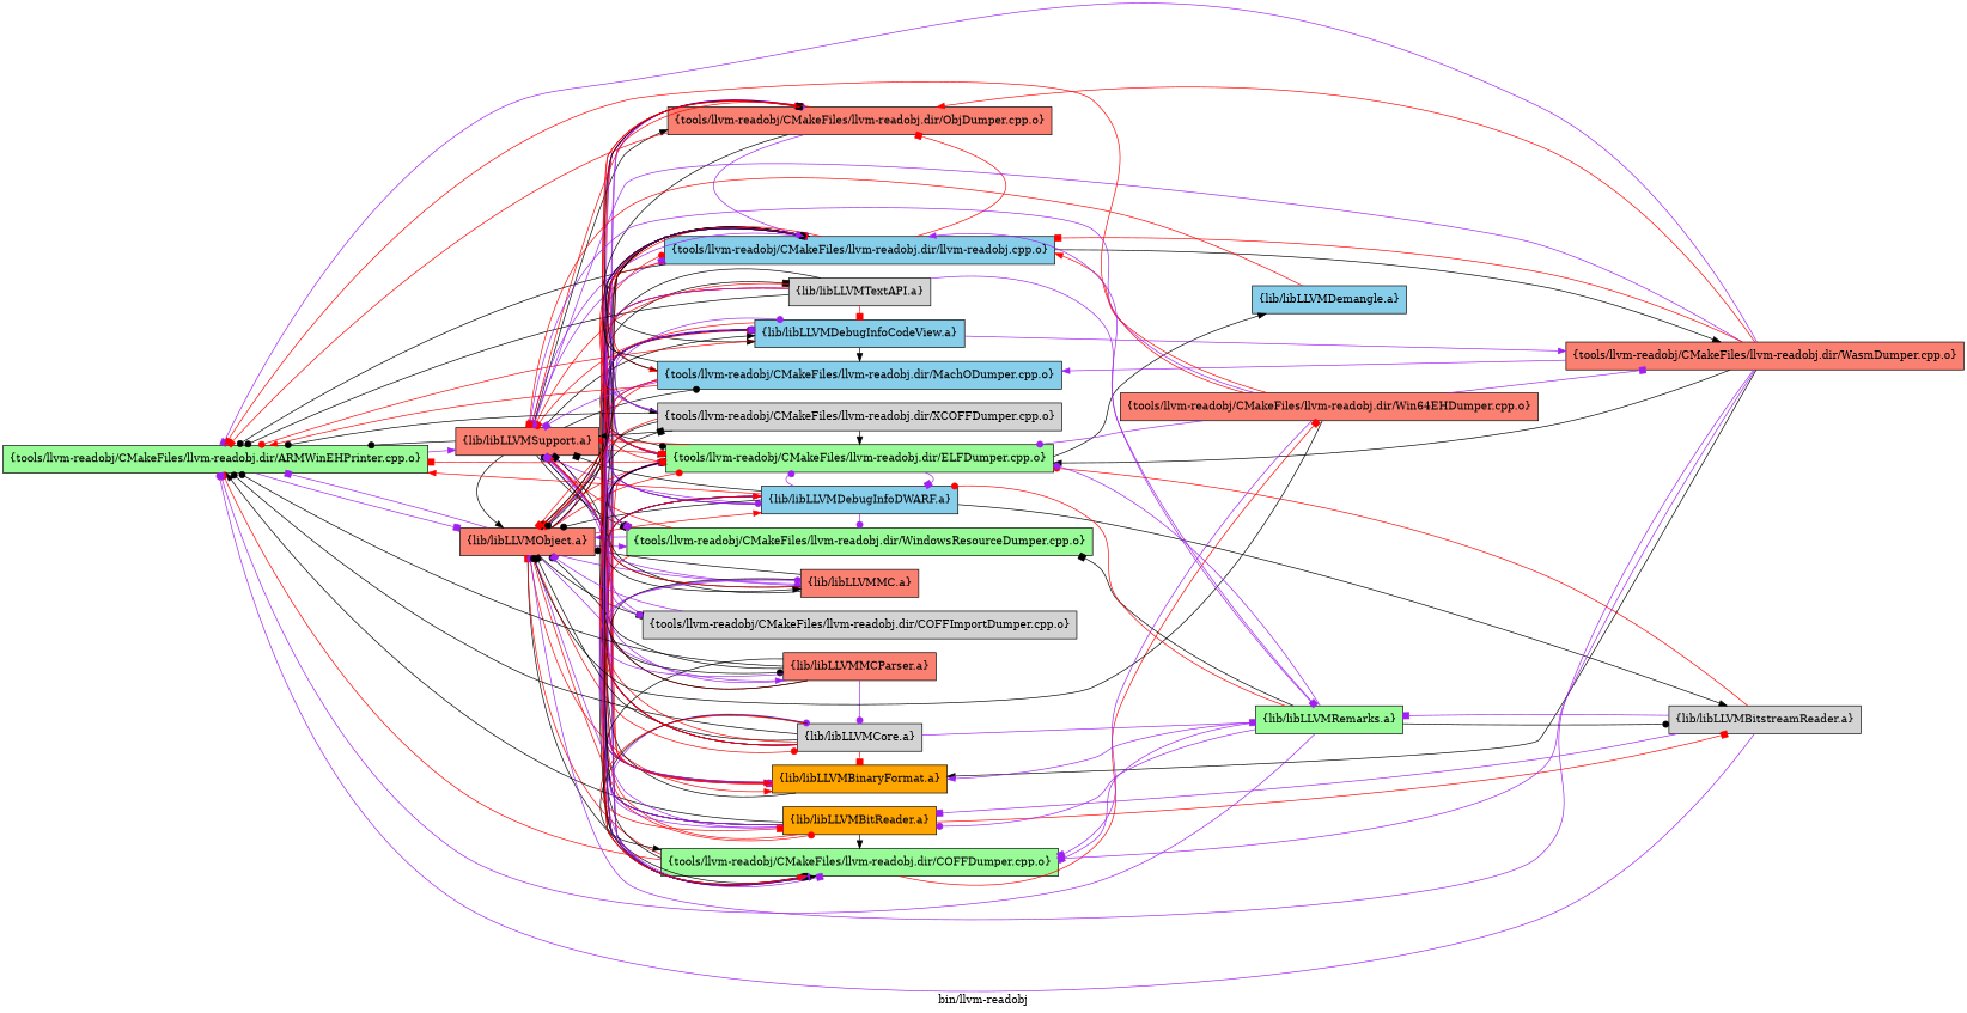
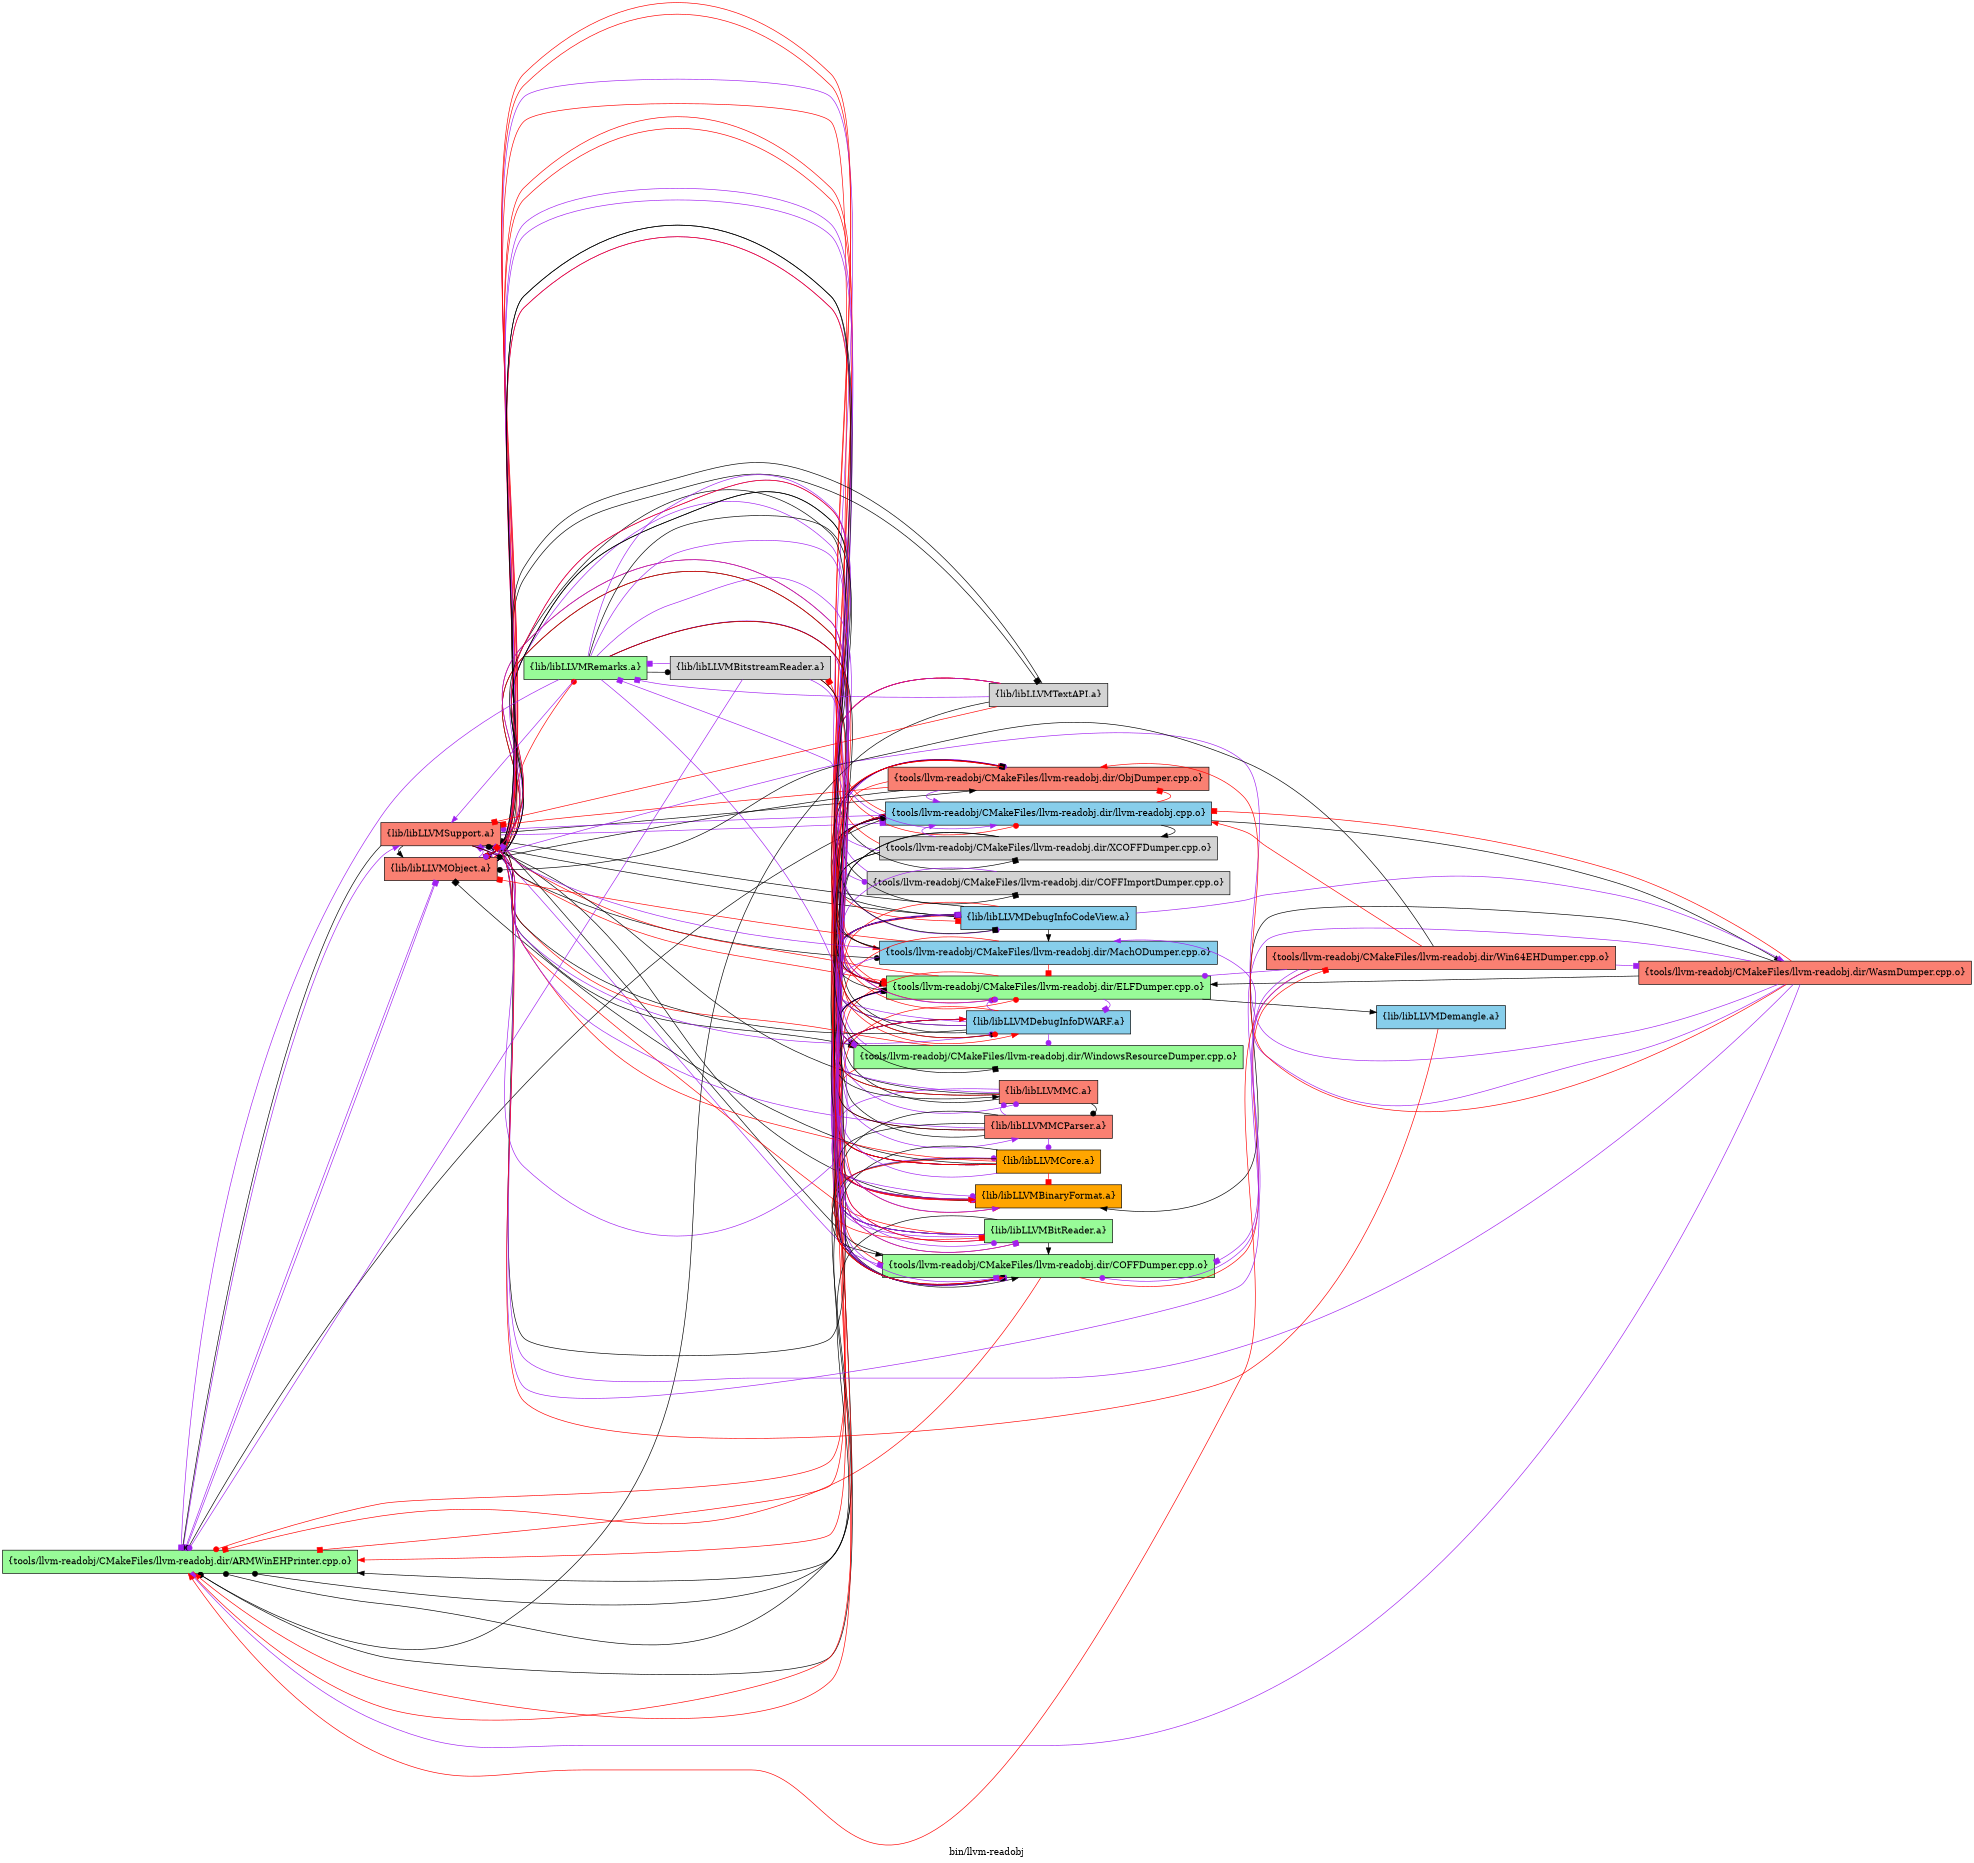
  digraph {
    label="bin/llvm-readobj"
    rankdir=LR
    node [fillcolor=salmon group=1 shape=box style=filled]
    edge [arrowhead=box color=purple]
    n1 [fillcolor=palegreen label="{tools/llvm-readobj/CMakeFiles/llvm-readobj.dir/ARMWinEHPrinter.cpp.o}"]
    n2 [label="{lib/libLLVMObject.a}"]
    n3 [label="{lib/libLLVMSupport.a}"]
    n4 [fillcolor=skyblue label="{tools/llvm-readobj/CMakeFiles/llvm-readobj.dir/llvm-readobj.cpp.o}"]
    n5 [fillcolor=skyblue label="{lib/libLLVMDebugInfoCodeView.a}"]
    n6 [fillcolor=orange label="{lib/libLLVMBinaryFormat.a}"]
    n7 [fillcolor=palegreen label="{tools/llvm-readobj/CMakeFiles/llvm-readobj.dir/COFFDumper.cpp.o}"]
    n8 [fillcolor=palegreen label="{tools/llvm-readobj/CMakeFiles/llvm-readobj.dir/ELFDumper.cpp.o}"]
    n9 [fillcolor=palegreen label="{tools/llvm-readobj/CMakeFiles/llvm-readobj.dir/WindowsResourceDumper.cpp.o}"]
    n10 [label="{lib/libLLVMMC.a}"]
    n11 [fillcolor=skyblue label="{lib/libLLVMDebugInfoDWARF.a}"]
-   n12 [fillcolor=orange label="{lib/libLLVMBitReader.a}"]
-   n13 [fillcolor=lightgrey label="{lib/libLLVMCore.a}"]
+   n12 [fillcolor=palegreen label="{lib/libLLVMBitReader.a}"]
+   n13 [fillcolor=orange label="{lib/libLLVMCore.a}"]
    n14 [label="{lib/libLLVMMCParser.a}"]
    n15 [fillcolor=lightgrey label="{tools/llvm-readobj/CMakeFiles/llvm-readobj.dir/COFFImportDumper.cpp.o}"]
    n16 [fillcolor=lightgrey label="{lib/libLLVMTextAPI.a}"]
    n17 [fillcolor=lightgrey label="{tools/llvm-readobj/CMakeFiles/llvm-readobj.dir/XCOFFDumper.cpp.o}"]
    n18 [fillcolor=skyblue label="{tools/llvm-readobj/CMakeFiles/llvm-readobj.dir/MachODumper.cpp.o}"]
    n19 [label="{tools/llvm-readobj/CMakeFiles/llvm-readobj.dir/ObjDumper.cpp.o}"]
    n20 [label="{tools/llvm-readobj/CMakeFiles/llvm-readobj.dir/WasmDumper.cpp.o}"]
    n21 [label="{tools/llvm-readobj/CMakeFiles/llvm-readobj.dir/Win64EHDumper.cpp.o}"]
    n22 [fillcolor=skyblue group=0 label="{lib/libLLVMDemangle.a}"]
    n23 [fillcolor=lightgrey label="{lib/libLLVMBitstreamReader.a}"]
    n24 [fillcolor=palegreen label="{lib/libLLVMRemarks.a}"]
    subgraph sub_1 {
      rank=same
      n1
    }
    subgraph sub_2 {
      rank=same
      n2
      n3
    }
    subgraph sub_3 {
      rank=same
      n4
      n5
      n6
      n7
      n8
      n9
      n10
      n11
      n12
      n13
      n14
      n15
      n16
      n17
      n18
      n19
    }
    n1 -> n2
    n1 -> n3 [arrowhead=normal]
    n2 -> n1
    n2 -> n3
    n2 -> n4 [arrowhead=dot color=red]
    n2 -> n5 [arrowhead=dot]
    n2 -> n6 [arrowhead=normal color=red]
    n2 -> n7 [arrowhead=normal color=black]
    n2 -> n8 [arrowhead=dot color=red]
    n2 -> n9 [arrowhead=normal]
    n2 -> n10 [arrowhead=dot]
    n2 -> n11 [arrowhead=normal color=red]
    n2 -> n12 [arrowhead=dot color=red]
-   n2 -> n13 [arrowhead=dot color=red]
+   n2 -> n24 [arrowhead=dot color=red]
    n2 -> n14 [arrowhead=normal]
    n2 -> n15 [color=black]
    n2 -> n16 [color=black]
    n2 -> n17 [color=black]
    n3 -> n1 [arrowhead=dot color=black]
    n3 -> n2 [arrowhead=normal color=black]
    n3 -> n4
    n3 -> n5 [arrowhead=normal color=black]
    n3 -> n7
    n3 -> n8 [arrowhead=dot color=red]
    n3 -> n9 [color=black]
    n3 -> n11 [arrowhead=dot]
    n3 -> n18 [arrowhead=dot color=black]
    n3 -> n19 [arrowhead=normal color=black]
    n4 -> n1 [arrowhead=dot color=black]
    n4 -> n2 [arrowhead=normal color=red]
    n4 -> n3 [arrowhead=dot]
    n4 -> n5 [arrowhead=normal color=black]
    n4 -> n6 [color=red]
    n4 -> n7 [arrowhead=dot color=black]
    n4 -> n8 [arrowhead=normal color=black]
    n4 -> n9 [color=red]
    n4 -> n15 [arrowhead=dot]
    n4 -> n17 [arrowhead=normal color=black]
    n4 -> n18 [arrowhead=normal color=red]
    n4 -> n19 [color=red]
    n4 -> n20 [arrowhead=normal color=black]
    n5 -> n1 [arrowhead=dot color=red]
-   n5 -> n3 [color=red]
+   n5 -> n3 [color=black]
    n5 -> n7
    n5 -> n8 [arrowhead=dot color=black]
    n5 -> n9 [arrowhead=normal color=black]
    n5 -> n18 [arrowhead=normal color=black]
    n5 -> n20 [arrowhead=normal]
    n6 -> n3 [arrowhead=normal color=black]
    n6 -> n4 [arrowhead=dot color=black]
    n6 -> n5 [arrowhead=dot color=black]
    n6 -> n8 [arrowhead=normal color=red]
    n7 -> n1 [color=red]
    n7 -> n2 [color=red]
    n7 -> n3 [color=black]
    n7 -> n4 [color=black]
    n7 -> n5 [arrowhead=normal color=red]
    n7 -> n19 [arrowhead=normal]
    n7 -> n21 [color=red]
    n8 -> n1 [color=red]
    n8 -> n2 [arrowhead=dot color=red]
    n8 -> n3 [arrowhead=dot color=red]
    n8 -> n4 [arrowhead=normal]
    n8 -> n6 [arrowhead=normal]
    n8 -> n7 [arrowhead=normal]
    n8 -> n11
    n8 -> n19 [arrowhead=dot]
    n8 -> n22 [arrowhead=normal color=black]
    n9 -> n2 [arrowhead=normal]
    n9 -> n3 [color=red]
    n9 -> n7 [arrowhead=normal color=red]
    n10 -> n2 [arrowhead=dot color=black]
    n10 -> n3 [arrowhead=dot color=black]
    n10 -> n5 [arrowhead=dot color=black]
    n10 -> n6 [arrowhead=dot]
    n10 -> n8 [arrowhead=normal]
    n10 -> n14 [arrowhead=dot color=black]
    n10 -> n19 [arrowhead=normal color=red]
    n11 -> n1 [arrowhead=normal color=red]
    n11 -> n2 [arrowhead=dot color=black]
    n11 -> n3 [color=black]
    n11 -> n4 [color=black]
-   n11 -> n5 [arrowhead=dot]
+   n11 -> n5 [arrowhead=normal]
    n11 -> n6 [arrowhead=dot]
    n11 -> n7 [arrowhead=dot color=black]
    n11 -> n8 [arrowhead=dot]
    n11 -> n9 [arrowhead=dot]
    n11 -> n10 [arrowhead=normal color=black]
    n11 -> n19
    n12 -> n1 [arrowhead=normal color=black]
    n12 -> n2 [arrowhead=dot]
    n12 -> n3 [arrowhead=normal color=red]
    n12 -> n4 [arrowhead=dot color=black]
    n12 -> n5 [color=black]
    n12 -> n7 [arrowhead=normal color=black]
    n12 -> n8 [arrowhead=normal]
    n12 -> n11 [arrowhead=normal]
    n12 -> n13 [arrowhead=dot]
    n12 -> n23 [color=red]
    n13 -> n1 [arrowhead=dot color=black]
    n13 -> n2 [color=black]
    n13 -> n3 [arrowhead=normal color=red]
    n13 -> n4
    n13 -> n5
    n13 -> n6 [color=red]
    n13 -> n7 [arrowhead=normal color=black]
    n13 -> n8 [color=black]
    n13 -> n11 [arrowhead=normal color=red]
    n13 -> n12 [color=red]
    n13 -> n19 [arrowhead=dot color=red]
    n13 -> n24
    n14 -> n1 [arrowhead=dot color=black]
    n14 -> n2 [arrowhead=dot color=black]
    n14 -> n3
    n14 -> n4 [arrowhead=dot color=red]
    n14 -> n7 [color=black]
    n14 -> n8 [arrowhead=dot color=black]
    n14 -> n10 [arrowhead=dot]
    n14 -> n13 [arrowhead=dot]
    n15 -> n2
    n15 -> n3 [arrowhead=dot]
    n16 -> n1 [arrowhead=dot color=black]
    n16 -> n2 [color=black]
    n16 -> n3 [color=red]
    n16 -> n5 [color=red]
    n16 -> n6 [arrowhead=normal color=red]
    n16 -> n8 [arrowhead=normal color=red]
    n16 -> n9
    n16 -> n24
    n17 -> n1 [arrowhead=dot color=black]
    n17 -> n2 [color=red]
    n17 -> n3 [arrowhead=normal color=black]
    n17 -> n4 [arrowhead=normal]
    n17 -> n7 [arrowhead=dot color=black]
    n17 -> n8 [arrowhead=normal color=black]
    n17 -> n19
    n18 -> n1 [arrowhead=normal color=red]
    n18 -> n2 [color=red]
    n18 -> n3
    n18 -> n4 [arrowhead=dot color=black]
    n18 -> n7 [arrowhead=normal]
    n18 -> n8 [color=red]
    n18 -> n19 [color=black]
    n19 -> n1 [color=red]
    n19 -> n2 [arrowhead=dot color=black]
    n19 -> n3 [color=red]
    n19 -> n4 [arrowhead=normal]
    n19 -> n7 [arrowhead=normal color=red]
    n19 -> n8 [arrowhead=dot color=red]
    n20 -> n1
    n20 -> n2 [arrowhead=dot]
    n20 -> n3 [arrowhead=dot]
    n20 -> n4 [color=red]
    n20 -> n6 [arrowhead=normal color=black]
    n20 -> n7 [arrowhead=dot]
    n20 -> n8 [arrowhead=normal color=black]
    n20 -> n18 [arrowhead=normal]
    n20 -> n19 [arrowhead=normal color=red]
    n21 -> n1 [arrowhead=normal color=red]
    n21 -> n2 [arrowhead=dot color=black]
    n21 -> n3 [arrowhead=normal]
    n21 -> n4 [arrowhead=normal color=red]
    n21 -> n7
    n21 -> n8 [arrowhead=dot]
    n21 -> n20
    n22 -> n3 [color=red]
    n23 -> n1 [arrowhead=dot]
    n23 -> n8 [arrowhead=dot color=red]
-   n11 -> n23 [arrowhead=normal color=black]
+   n23 -> n11 [arrowhead=normal color=black]
    n23 -> n12
    n23 -> n24
    n24 -> n1
+   n24 -> n3 [arrowhead=normal]
    n24 -> n4 [arrowhead=normal]
+   n24 -> n5 [color=black]
    n24 -> n6 [arrowhead=normal]
    n24 -> n7
    n24 -> n8 [arrowhead=dot]
    n24 -> n9 [color=black]
    n24 -> n11 [arrowhead=dot color=red]
    n24 -> n12 [arrowhead=dot]
    n24 -> n23 [arrowhead=dot color=black]
  }
